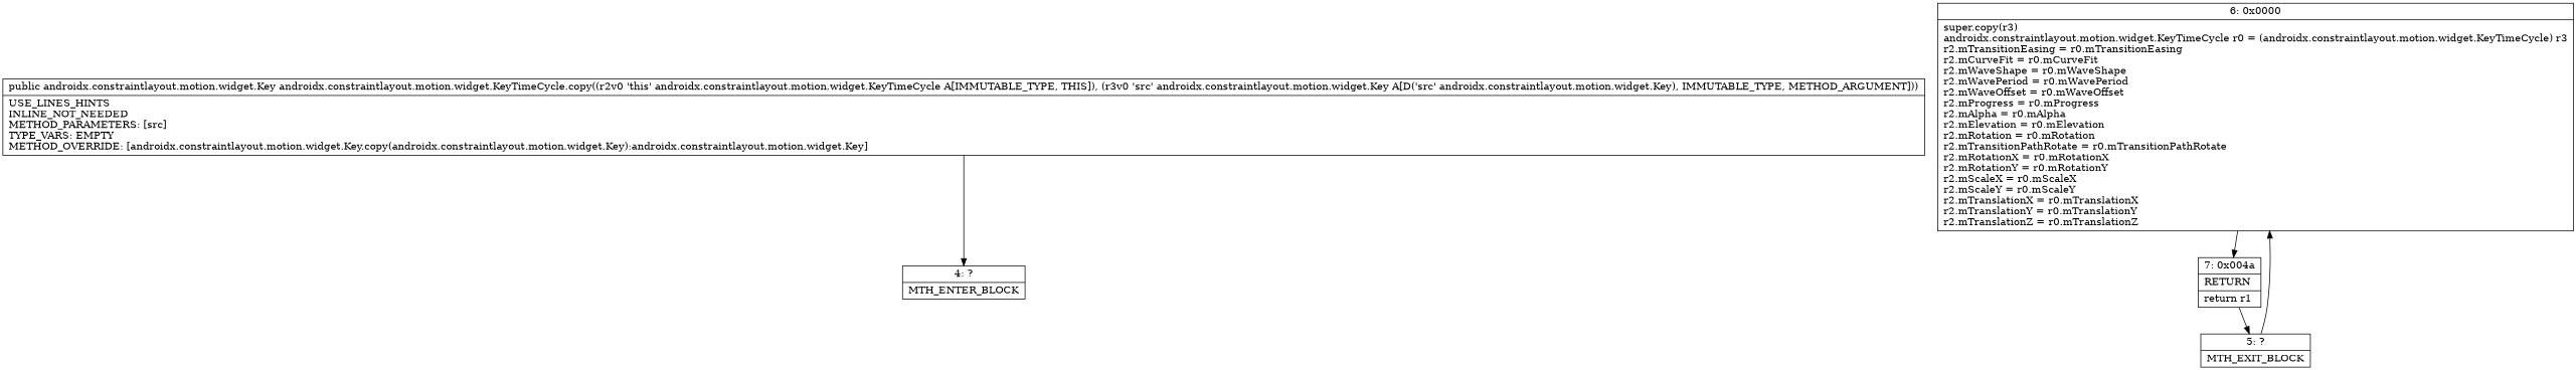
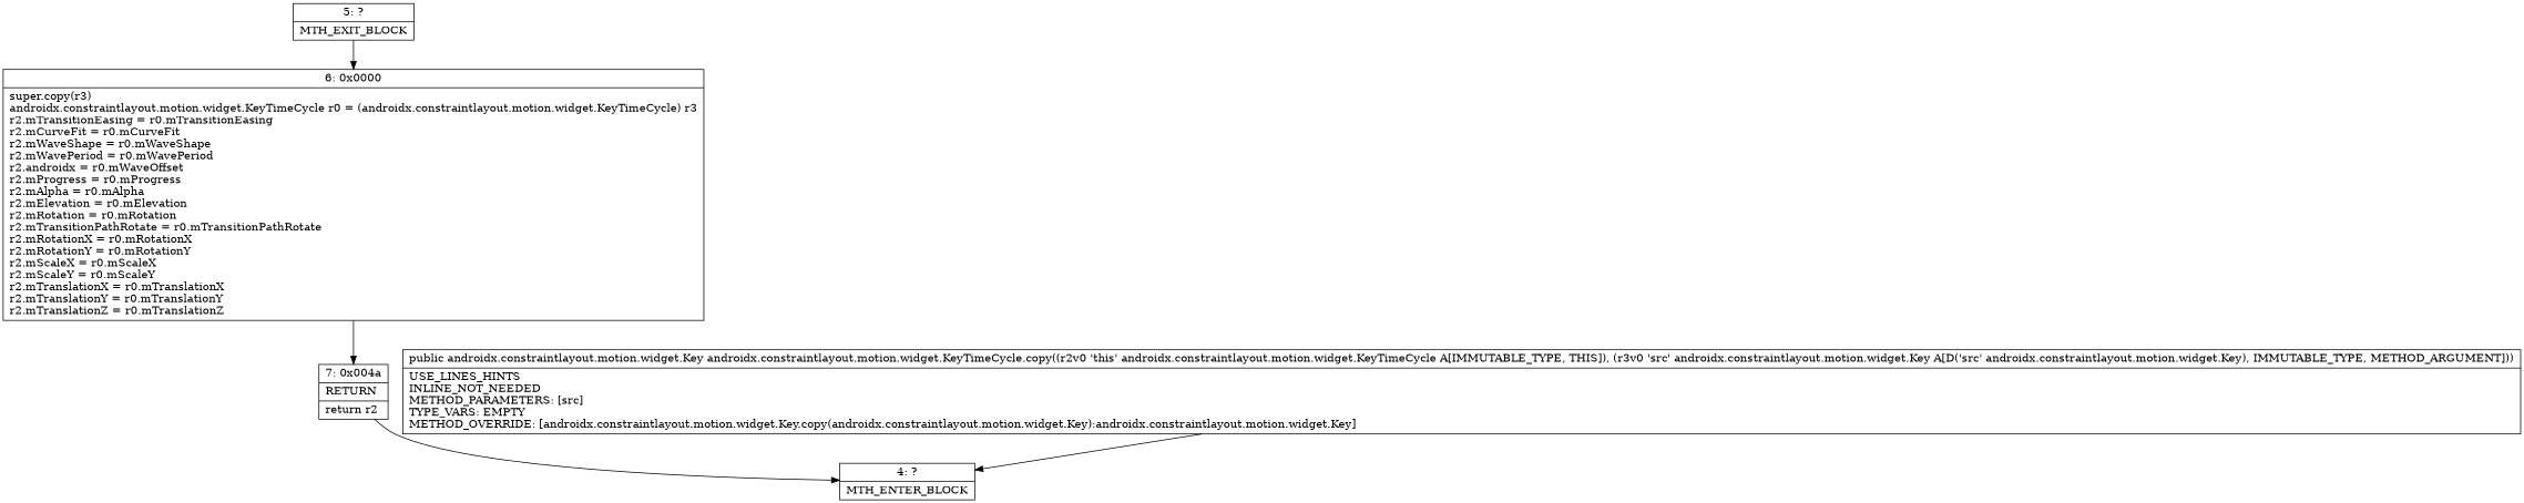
  digraph {
    node [shape=record]
    n1 [label="{4\:\ ?|MTH_ENTER_BLOCK\l}"]
-   n2 [label="{6\:\ 0x0000|super.copy(r3)\landroidx.constraintlayout.motion.widget.KeyTimeCycle r0 = (androidx.constraintlayout.motion.widget.KeyTimeCycle) r3\lr2.mTransitionEasing = r0.mTransitionEasing\lr2.mCurveFit = r0.mCurveFit\lr2.mWaveShape = r0.mWaveShape\lr2.mWavePeriod = r0.mWavePeriod\lr2.mWaveOffset = r0.mWaveOffset\lr2.mProgress = r0.mProgress\lr2.mAlpha = r0.mAlpha\lr2.mElevation = r0.mElevation\lr2.mRotation = r0.mRotation\lr2.mTransitionPathRotate = r0.mTransitionPathRotate\lr2.mRotationX = r0.mRotationX\lr2.mRotationY = r0.mRotationY\lr2.mScaleX = r0.mScaleX\lr2.mScaleY = r0.mScaleY\lr2.mTranslationX = r0.mTranslationX\lr2.mTranslationY = r0.mTranslationY\lr2.mTranslationZ = r0.mTranslationZ\l}"]
-   n3 [label="{7\:\ 0x004a|RETURN\l|return r1\l}"]
+   n2 [label="{6\:\ 0x0000|super.copy(r3)\landroidx.constraintlayout.motion.widget.KeyTimeCycle r0 = (androidx.constraintlayout.motion.widget.KeyTimeCycle) r3\lr2.mTransitionEasing = r0.mTransitionEasing\lr2.mCurveFit = r0.mCurveFit\lr2.mWaveShape = r0.mWaveShape\lr2.mWavePeriod = r0.mWavePeriod\lr2.androidx = r0.mWaveOffset\lr2.mProgress = r0.mProgress\lr2.mAlpha = r0.mAlpha\lr2.mElevation = r0.mElevation\lr2.mRotation = r0.mRotation\lr2.mTransitionPathRotate = r0.mTransitionPathRotate\lr2.mRotationX = r0.mRotationX\lr2.mRotationY = r0.mRotationY\lr2.mScaleX = r0.mScaleX\lr2.mScaleY = r0.mScaleY\lr2.mTranslationX = r0.mTranslationX\lr2.mTranslationY = r0.mTranslationY\lr2.mTranslationZ = r0.mTranslationZ\l}"]
+   n3 [label="{7\:\ 0x004a|RETURN\l|return r2\l}"]
    n4 [label="{5\:\ ?|MTH_EXIT_BLOCK\l}"]
    n5 [label="{public androidx.constraintlayout.motion.widget.Key androidx.constraintlayout.motion.widget.KeyTimeCycle.copy((r2v0 'this' androidx.constraintlayout.motion.widget.KeyTimeCycle A[IMMUTABLE_TYPE, THIS]), (r3v0 'src' androidx.constraintlayout.motion.widget.Key A[D('src' androidx.constraintlayout.motion.widget.Key), IMMUTABLE_TYPE, METHOD_ARGUMENT]))  | USE_LINES_HINTS\lINLINE_NOT_NEEDED\lMETHOD_PARAMETERS: [src]\lTYPE_VARS: EMPTY\lMETHOD_OVERRIDE: [androidx.constraintlayout.motion.widget.Key.copy(androidx.constraintlayout.motion.widget.Key):androidx.constraintlayout.motion.widget.Key]\l}"]
    n2 -> n3
-   n3 -> n4
+   n3 -> n1
    n4 -> n2
    n5 -> n1
  }
